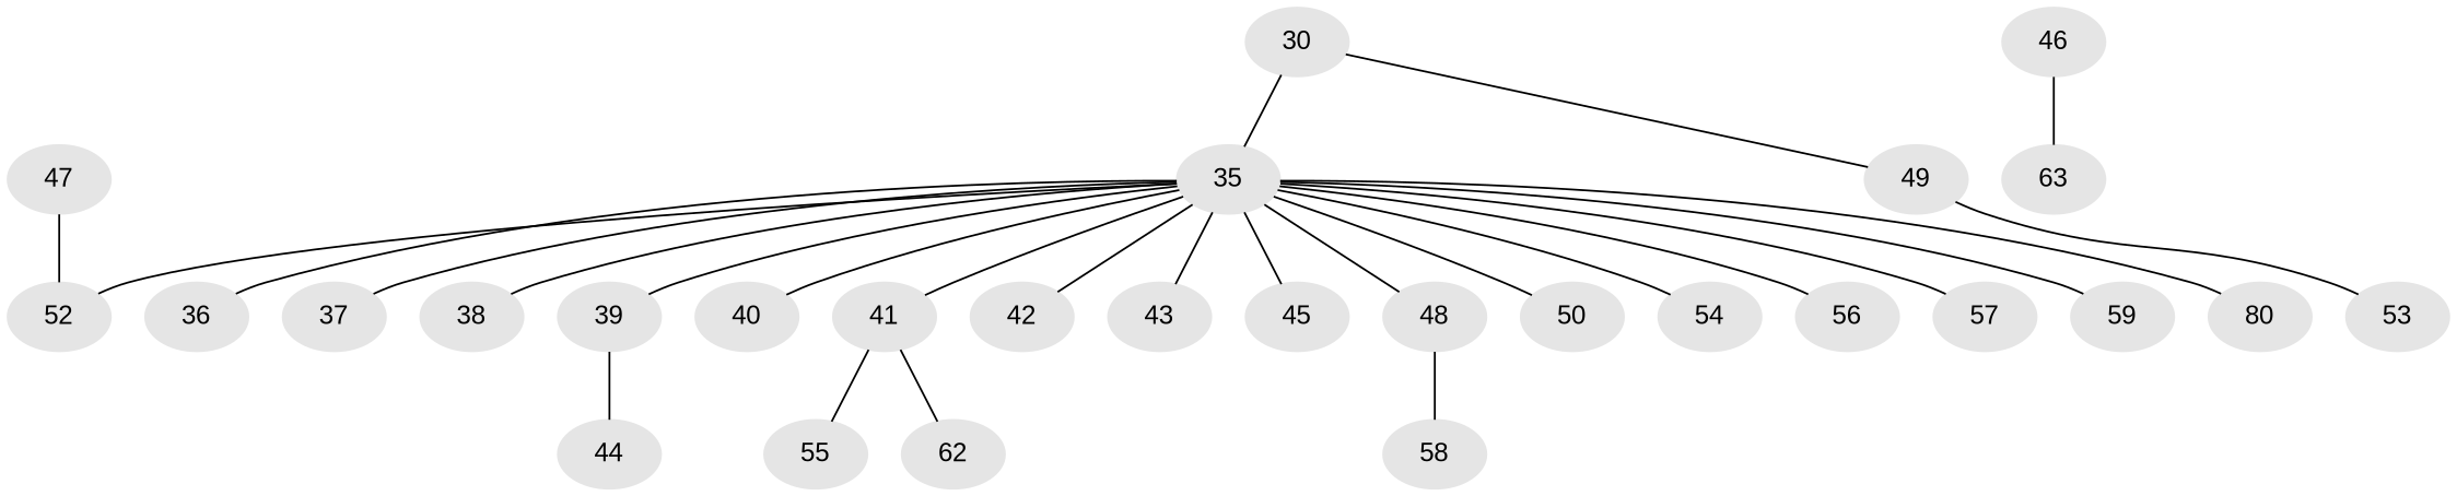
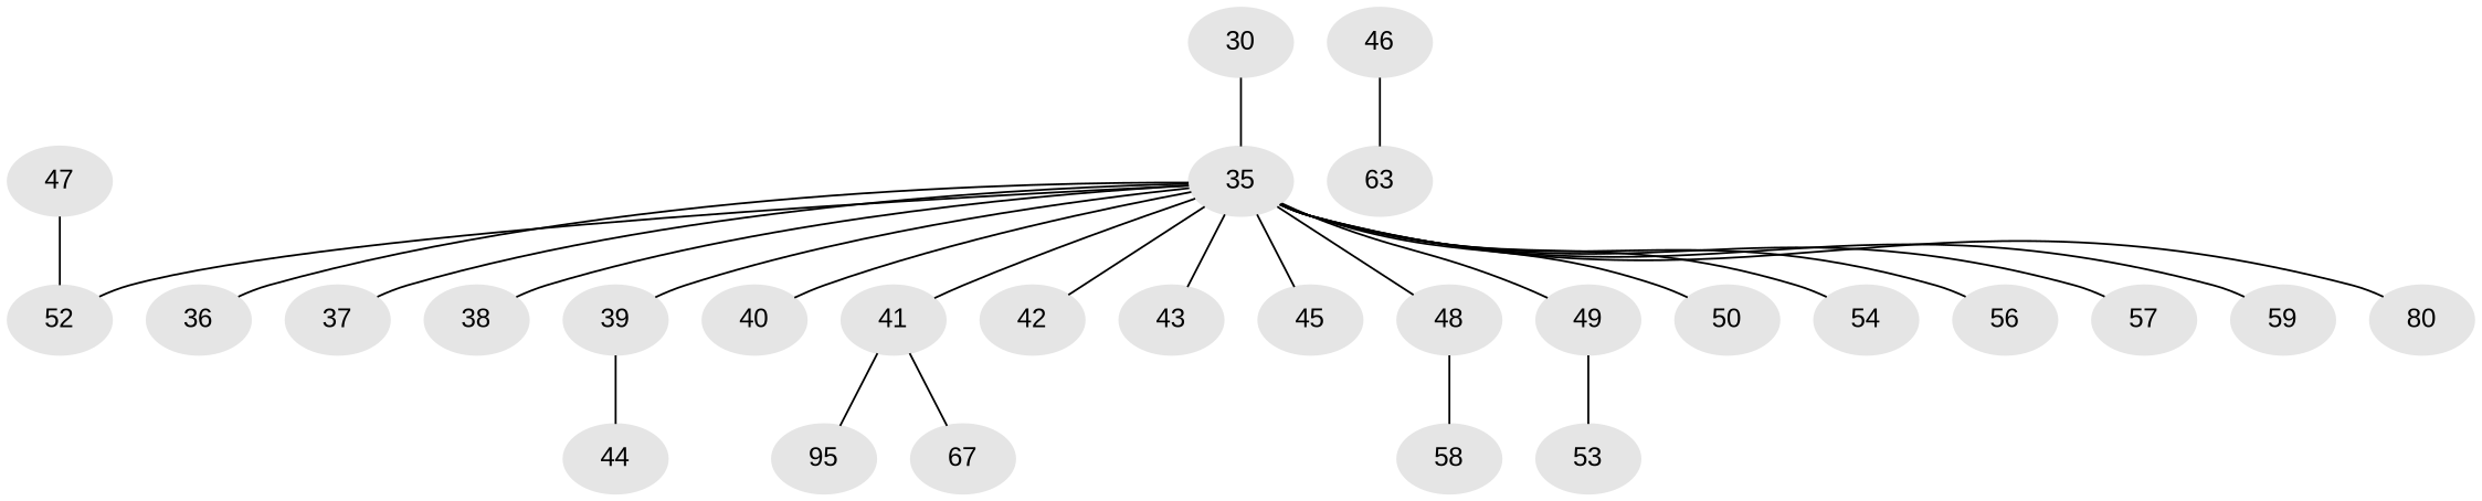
  graph {
    fontname="Liberation Sans"
    node [color=gray90 fontname="Liberation Sans" style=filled]
    edge [fontname="Liberation Sans"]
    35 [super="+32+22+24+23+26+29+31"]
    36
    37
    38
    39
    40 [super="+20"]
    41
    42
    43
    45
    48 [super="+5+10+27+30"]
    49
    50
    52 [super="+2"]
    54
    56
    57
    59
    n19 [label=80]
    n20 [label=30]
    44
-   55
-   62
+   55 [label=95]
+   62 [label=67]
    58
    53
    46
    63
    47
    35 -- 36
    35 -- 37
    35 -- 38
    35 -- 39
    35 -- 40
    35 -- 41
    35 -- 42
    35 -- 43
    35 -- 45
    35 -- 48
-   n20 -- 49
+   35 -- 49
    35 -- 50
    35 -- 52
    35 -- 54
    35 -- 56
    35 -- 57
    35 -- 59
    35 -- n19
    39 -- 44
    41 -- 55
    41 -- 62
    48 -- 58
    49 -- 53
    n20 -- 35
    46 -- 63
    47 -- 52
  }
